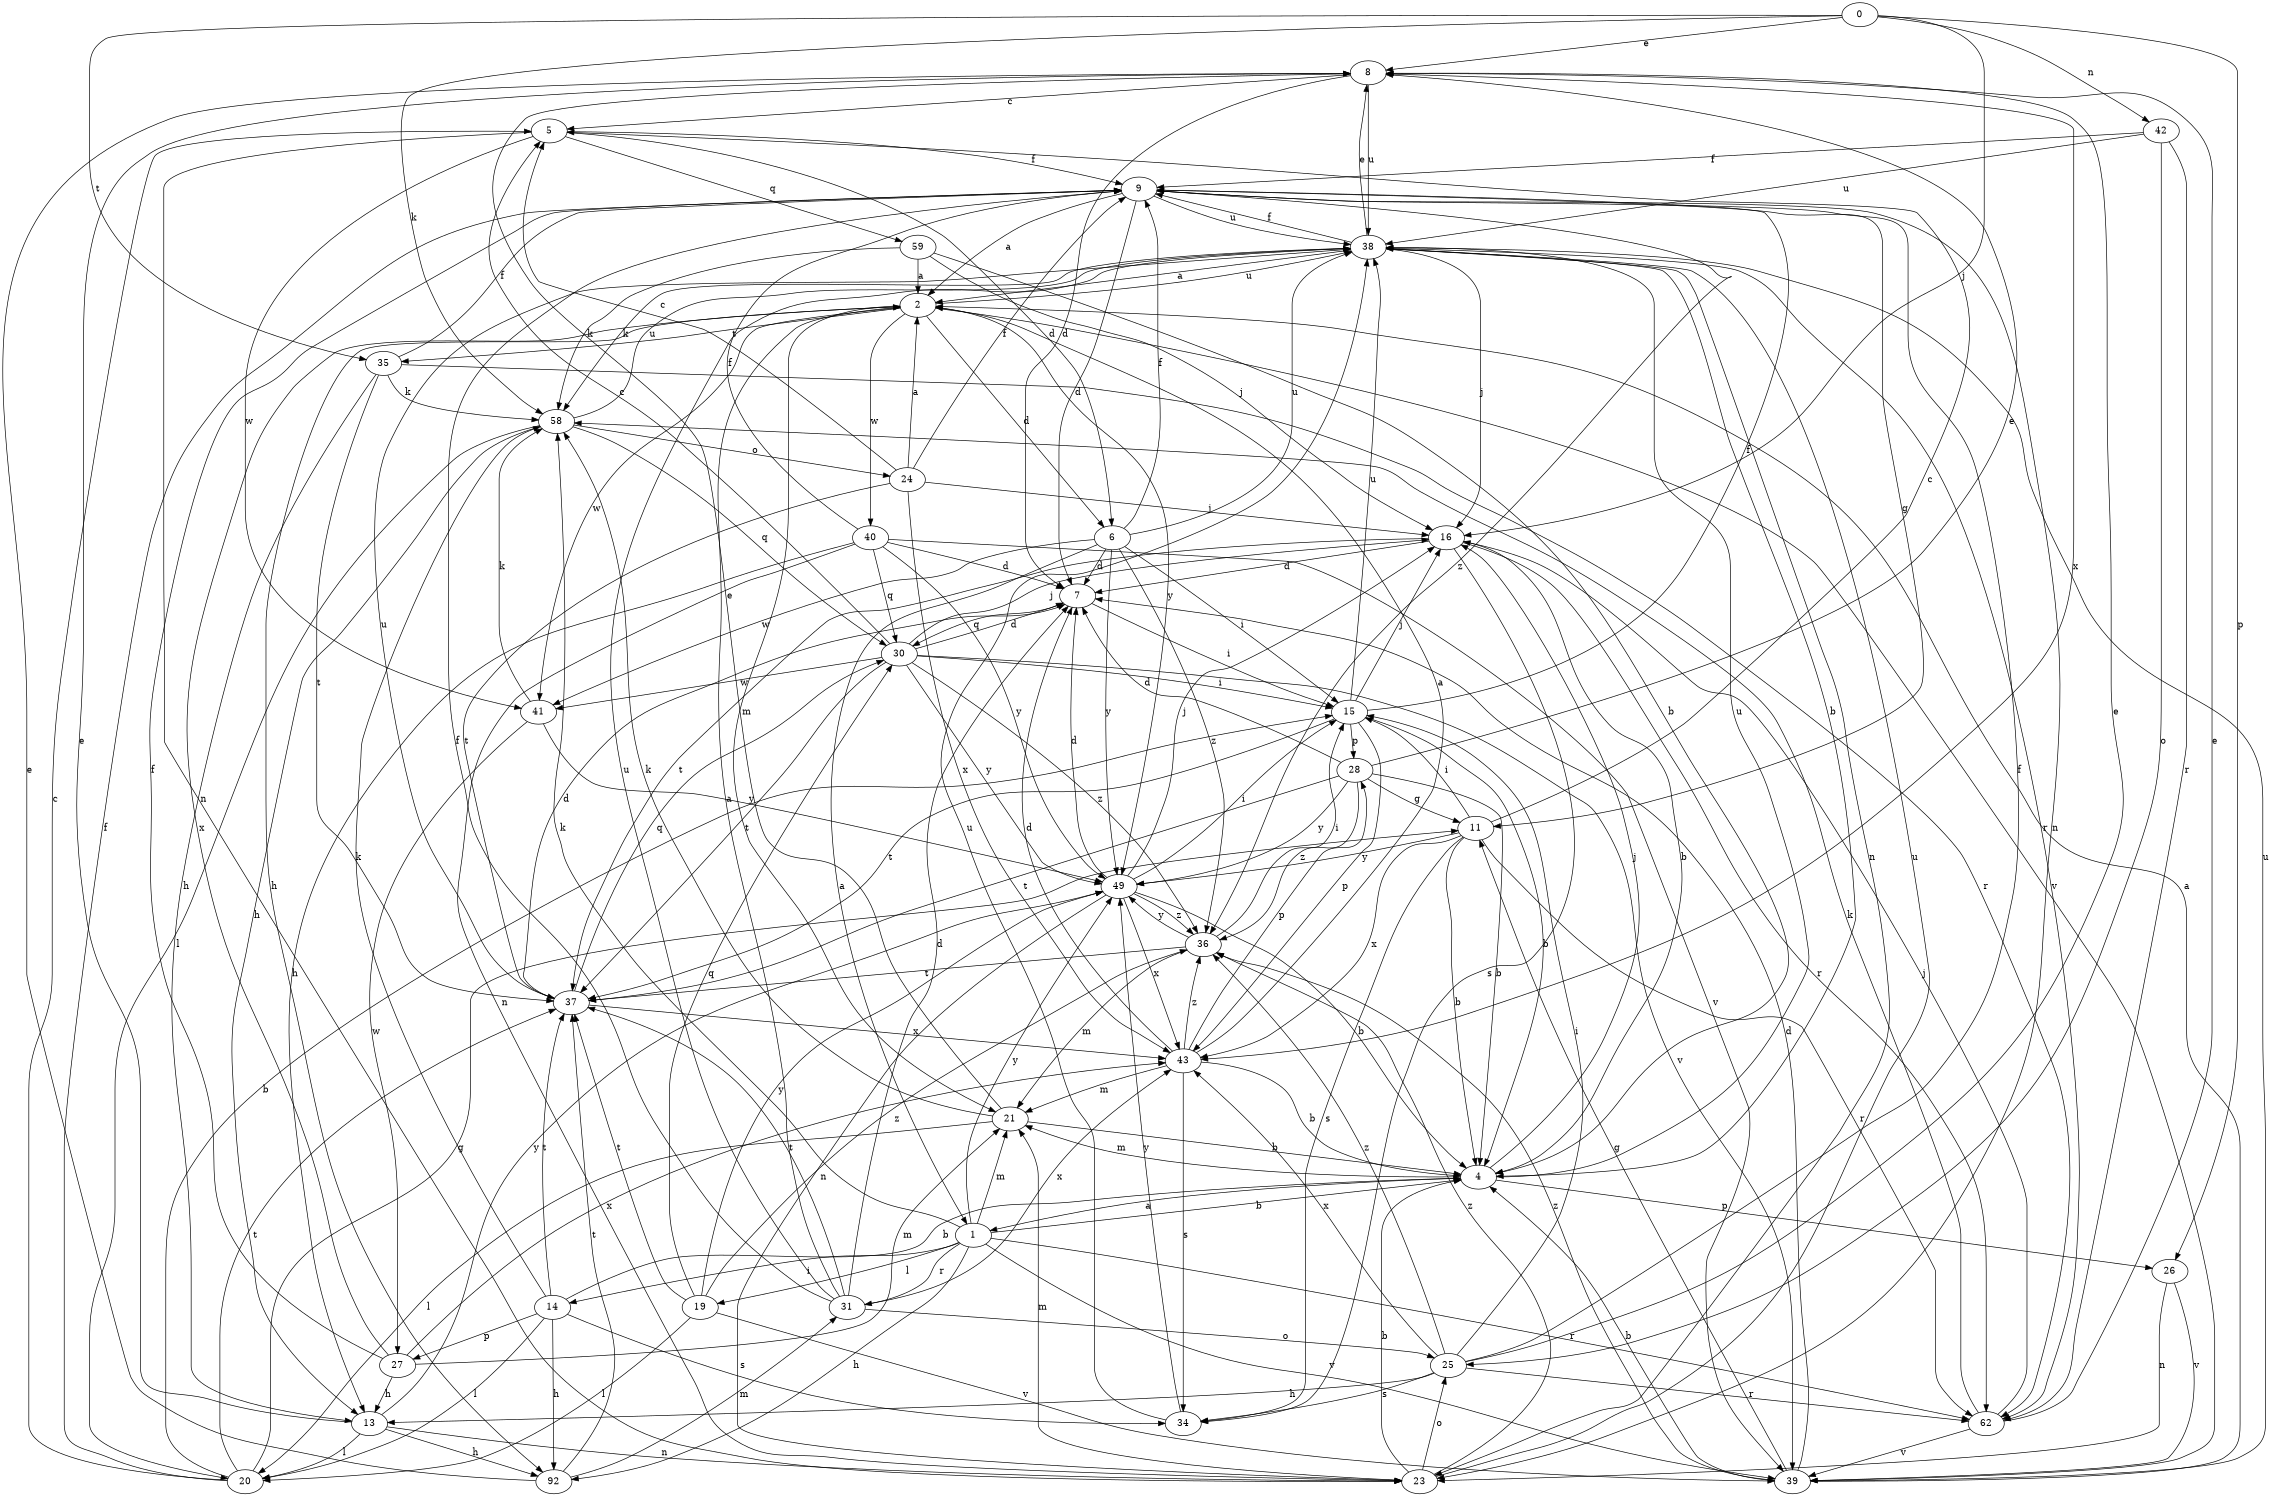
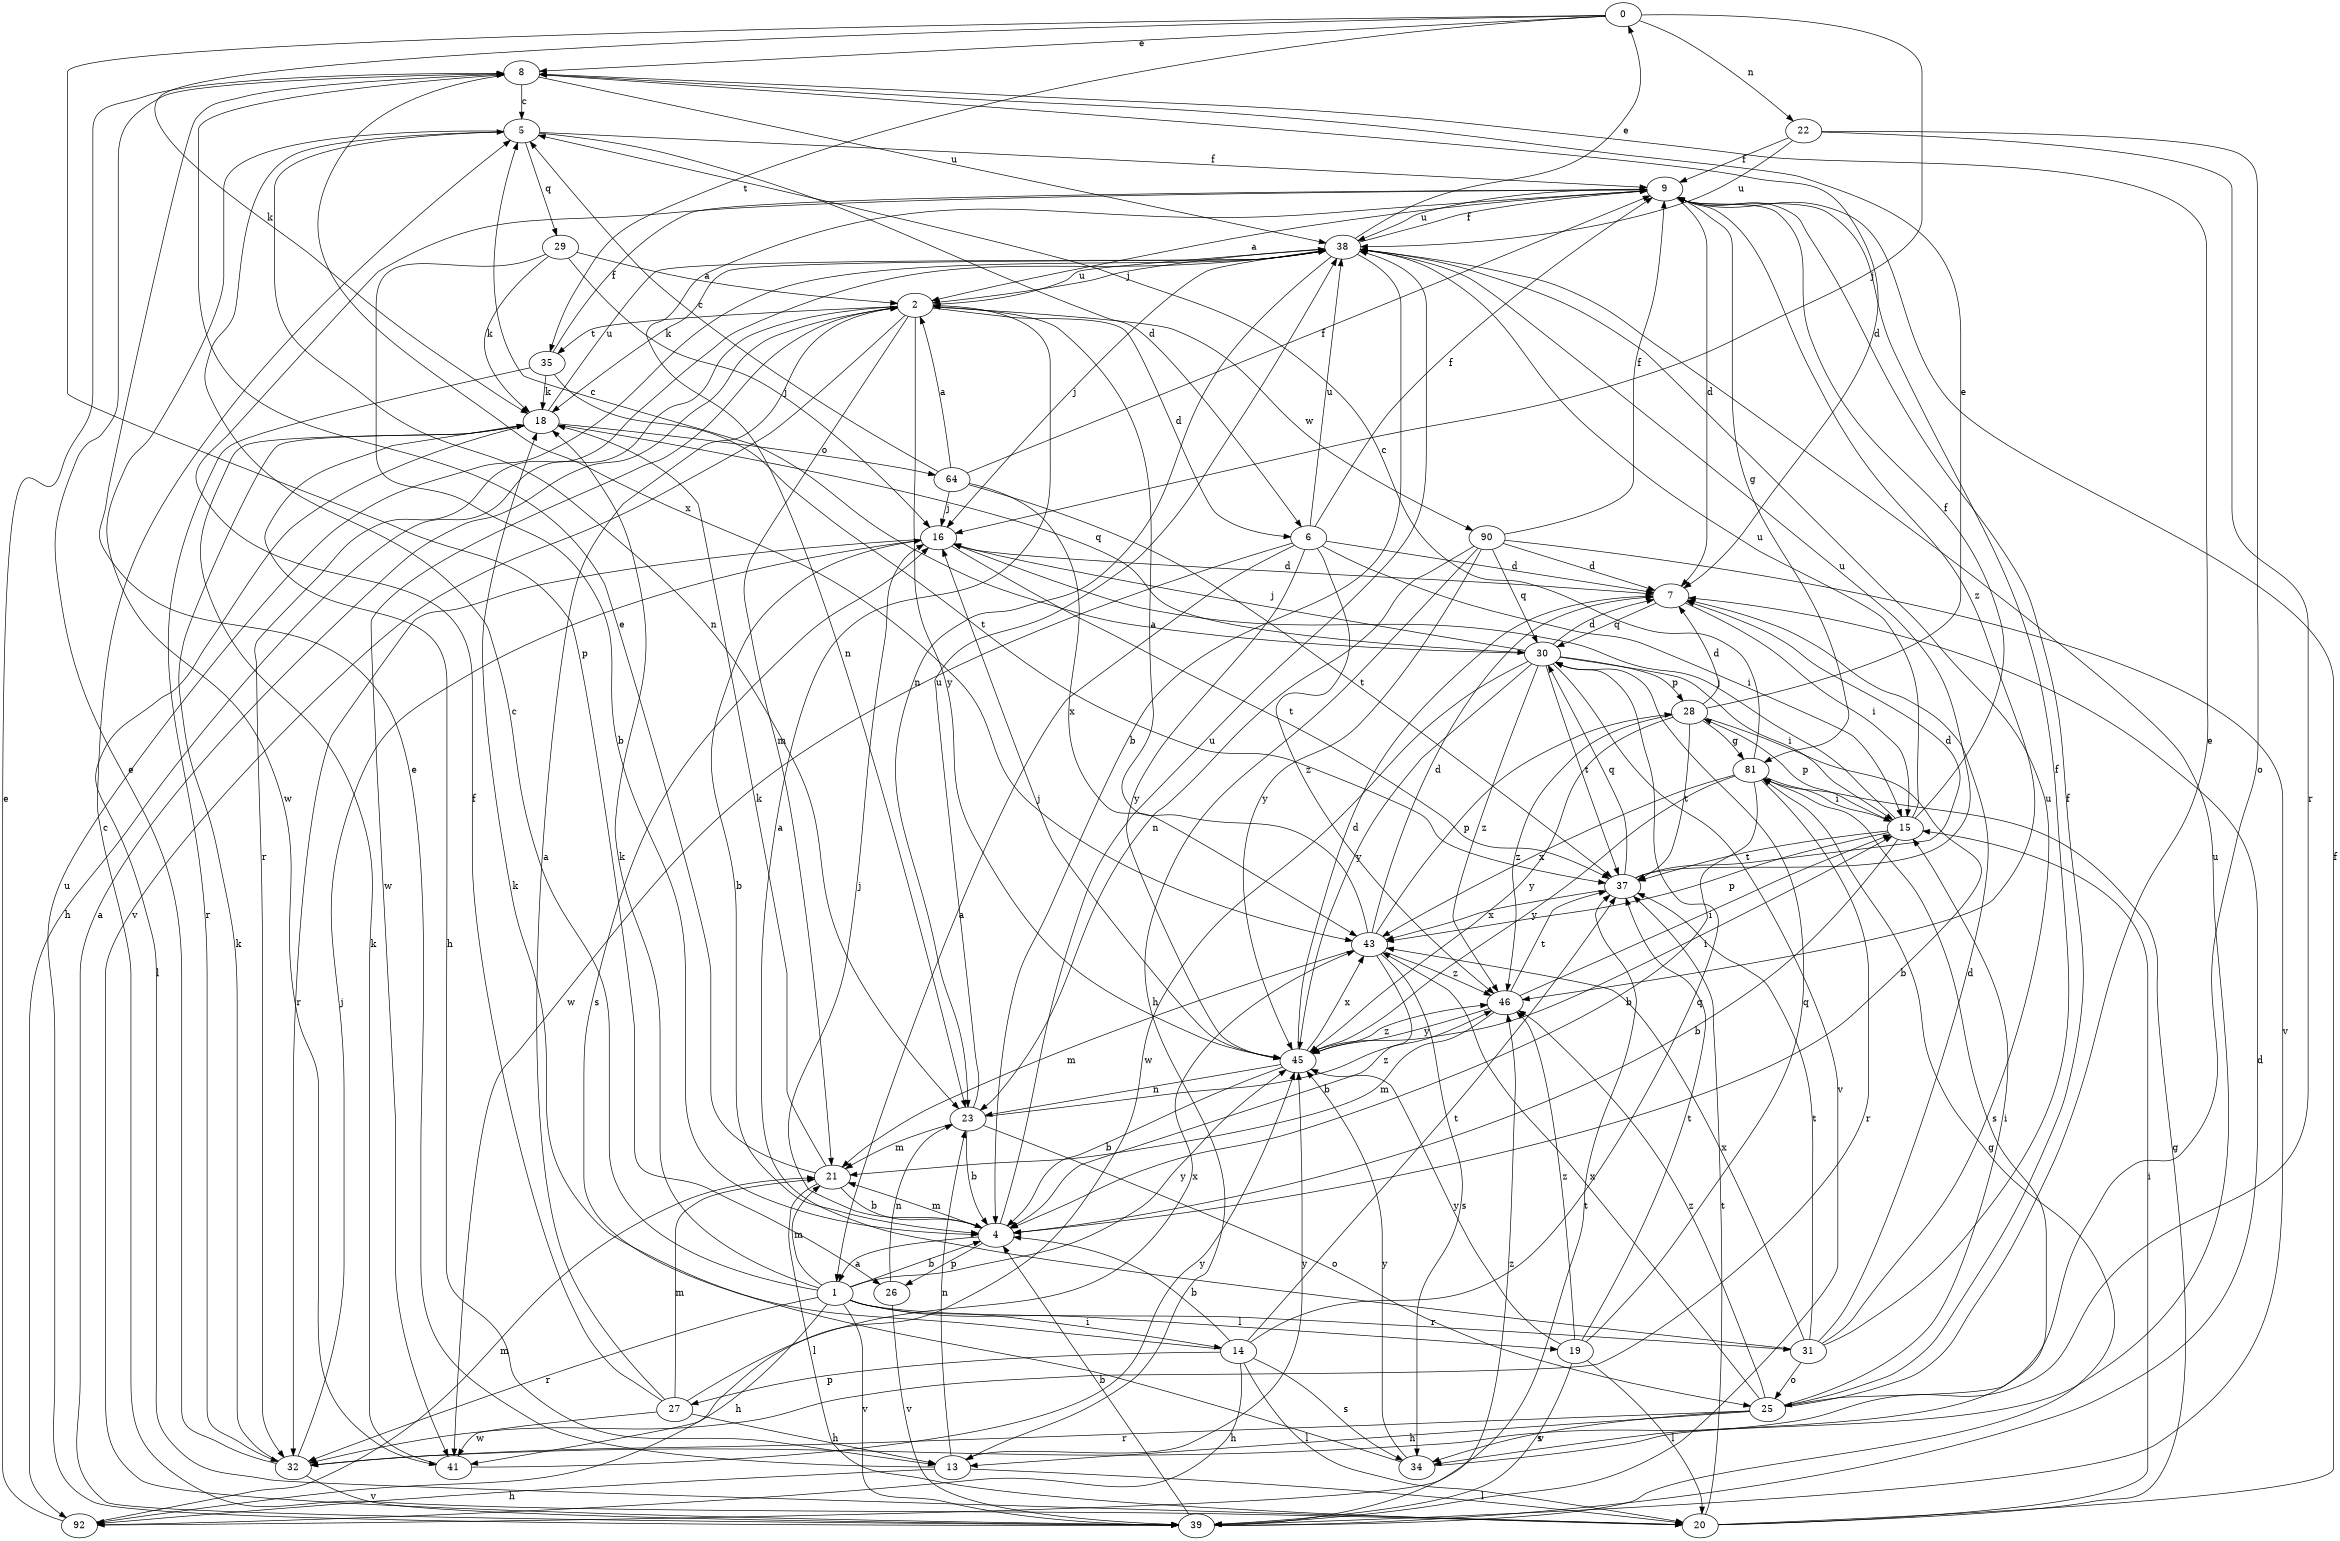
  strict digraph {
    0
    8
    16
-   18 [label=58]
-   22 [label=42]
+   18
+   22
    26
    35
    5
    38
    7
    43
    4
-   32 [label=62]
+   32
    34
    37
    30
    13
    20
-   24
+   24 [label=64]
    9
    25
    39
    23
    1
    n25 [label=92]
    14
    19
    21
    31
-   45 [label=49]
+   45
    6
    41
-   29 [label=59]
+   29
    27
-   46 [label=36]
+   46
    2
-   11
+   11 [label=81]
    15
-   40
+   40 [label=90]
    28
    0 -> 8 [label=e]
    0 -> 16 [label=j]
    0 -> 18 [label=k]
    0 -> 22 [label=n]
    0 -> 26 [label=p]
    0 -> 35 [label=t]
    8 -> 5 [label=c]
    8 -> 38 [label=u]
    8 -> 7 [label=d]
    8 -> 43 [label=x]
    16 -> 7 [label=d]
    16 -> 4 [label=b]
    16 -> 32 [label=r]
-   16 -> 34 [label=s]
+   34 -> 16 [label=s]
    16 -> 37 [label=t]
    18 -> 38 [label=u]
    18 -> 30 [label=q]
    18 -> 13 [label=h]
    18 -> 20 [label=l]
    18 -> 24 [label=o]
    22 -> 38 [label=u]
    22 -> 32 [label=r]
    22 -> 9 [label=f]
    22 -> 25 [label=o]
    26 -> 39 [label=v]
    26 -> 23 [label=n]
    35 -> 18 [label=k]
    35 -> 32 [label=r]
    35 -> 37 [label=t]
-   35 -> 13 [label=h]
    35 -> 9 [label=f]
    5 -> 9 [label=f]
    5 -> 23 [label=n]
    5 -> 6 [label=d]
    5 -> 41 [label=w]
    5 -> 29 [label=q]
-   38 -> 8 [label=e]
+   38 -> 0 [label=e]
    38 -> 16 [label=j]
    38 -> 18 [label=k]
    38 -> 4 [label=b]
    38 -> 32 [label=r]
    38 -> 9 [label=f]
    38 -> 23 [label=n]
-   38 -> 2 [label=a]
+   38 -> 2 [label=j]
    7 -> 30 [label=q]
    7 -> 15 [label=i]
    43 -> 7 [label=d]
    43 -> 4 [label=b]
    43 -> 34 [label=s]
    43 -> 21 [label=m]
    43 -> 46 [label=z]
    43 -> 2 [label=a]
    43 -> 28 [label=p]
    4 -> 16 [label=j]
    4 -> 26 [label=p]
    4 -> 38 [label=u]
    4 -> 1 [label=a]
    4 -> 21 [label=m]
    32 -> 8 [label=e]
    32 -> 16 [label=j]
    32 -> 18 [label=k]
    32 -> 39 [label=v]
    34 -> 38 [label=u]
    34 -> 45 [label=y]
    37 -> 38 [label=u]
    37 -> 7 [label=d]
    37 -> 43 [label=x]
    37 -> 30 [label=q]
    30 -> 16 [label=j]
    30 -> 5 [label=c]
    30 -> 7 [label=d]
    30 -> 37 [label=t]
    30 -> 39 [label=v]
    30 -> 45 [label=y]
    30 -> 41 [label=w]
    30 -> 46 [label=z]
    30 -> 15 [label=i]
+   30 -> 28 [label=p]
    13 -> 8 [label=e]
    13 -> 20 [label=l]
    13 -> 23 [label=n]
    13 -> n25 [label=h]
    13 -> 45 [label=y]
    20 -> 5 [label=c]
    20 -> 37 [label=t]
    20 -> 9 [label=f]
    20 -> 11 [label=g]
-   20 -> 15 [label=b]
+   20 -> 15 [label=i]
    24 -> 16 [label=j]
    24 -> 5 [label=c]
    24 -> 43 [label=x]
    24 -> 37 [label=t]
    24 -> 9 [label=f]
    24 -> 2 [label=a]
    9 -> 38 [label=u]
    9 -> 7 [label=d]
    9 -> 23 [label=n]
    9 -> 46 [label=z]
    9 -> 2 [label=a]
    9 -> 11 [label=g]
    25 -> 8 [label=e]
    25 -> 43 [label=x]
    25 -> 32 [label=r]
    25 -> 34 [label=s]
    25 -> 13 [label=h]
    25 -> 9 [label=f]
    25 -> 46 [label=z]
    25 -> 15 [label=i]
    39 -> 38 [label=u]
    39 -> 7 [label=d]
    39 -> 4 [label=b]
    39 -> 46 [label=z]
    39 -> 2 [label=a]
    39 -> 11 [label=g]
    23 -> 38 [label=u]
    23 -> 4 [label=b]
    23 -> 25 [label=o]
    23 -> 21 [label=m]
    23 -> 46 [label=z]
    1 -> 18 [label=k]
+   1 -> 5 [label=c]
    1 -> 4 [label=b]
    1 -> 32 [label=r]
    1 -> 39 [label=v]
    1 -> n25 [label=h]
    1 -> 14 [label=i]
    1 -> 19 [label=l]
    1 -> 21 [label=m]
    1 -> 31 [label=r]
    1 -> 45 [label=y]
    n25 -> 8 [label=e]
    n25 -> 37 [label=t]
-   n25 -> 31 [label=m]
+   n25 -> 21 [label=m]
    14 -> 18 [label=k]
    14 -> 4 [label=b]
    14 -> 34 [label=s]
    14 -> 37 [label=t]
+   14 -> 30 [label=q]
    14 -> 20 [label=l]
    14 -> n25 [label=h]
    14 -> 27 [label=p]
    19 -> 37 [label=t]
    19 -> 30 [label=q]
    19 -> 20 [label=l]
    19 -> 39 [label=v]
    19 -> 45 [label=y]
    19 -> 46 [label=z]
    21 -> 8 [label=e]
    21 -> 18 [label=k]
    21 -> 4 [label=b]
    21 -> 20 [label=l]
    31 -> 38 [label=u]
    31 -> 7 [label=d]
    31 -> 43 [label=x]
    31 -> 37 [label=t]
    31 -> 9 [label=f]
    31 -> 25 [label=o]
    31 -> 2 [label=a]
    45 -> 16 [label=j]
    45 -> 7 [label=d]
    45 -> 43 [label=x]
    45 -> 4 [label=b]
    45 -> 23 [label=n]
    45 -> 46 [label=z]
    45 -> 15 [label=i]
    6 -> 38 [label=u]
    6 -> 7 [label=d]
    6 -> 9 [label=f]
    6 -> 1 [label=a]
    6 -> 45 [label=y]
    6 -> 41 [label=w]
    6 -> 46 [label=z]
    6 -> 15 [label=i]
    41 -> 18 [label=k]
    41 -> 45 [label=y]
    29 -> 16 [label=j]
    29 -> 18 [label=k]
    29 -> 4 [label=b]
    29 -> 2 [label=a]
    27 -> 43 [label=x]
    27 -> 13 [label=h]
    27 -> 9 [label=f]
    27 -> 21 [label=m]
-   41 -> 27 [label=w]
-   27 -> 2 [label=x]
+   27 -> 41 [label=w]
+   27 -> 2 [label=a]
    46 -> 37 [label=t]
    46 -> 21 [label=m]
    46 -> 45 [label=y]
    46 -> 15 [label=i]
    2 -> 35 [label=t]
    2 -> 38 [label=u]
    2 -> 39 [label=v]
    2 -> n25 [label=h]
    2 -> 21 [label=m]
    2 -> 45 [label=y]
    2 -> 6 [label=d]
    2 -> 41 [label=w]
    2 -> 40 [label=w]
    11 -> 5 [label=c]
    11 -> 43 [label=x]
    11 -> 4 [label=b]
    11 -> 32 [label=r]
    11 -> 34 [label=s]
    11 -> 45 [label=y]
    11 -> 15 [label=i]
    15 -> 16 [label=j]
    15 -> 38 [label=u]
    15 -> 43 [label=p]
    15 -> 4 [label=b]
    15 -> 37 [label=t]
    15 -> 9 [label=f]
    15 -> 28 [label=p]
    40 -> 7 [label=d]
    40 -> 30 [label=q]
    40 -> 13 [label=h]
    40 -> 9 [label=f]
    40 -> 39 [label=v]
    40 -> 23 [label=n]
    40 -> 45 [label=y]
    28 -> 8 [label=e]
    28 -> 7 [label=d]
    28 -> 4 [label=b]
    28 -> 37 [label=t]
    28 -> 45 [label=y]
    28 -> 46 [label=z]
    28 -> 11 [label=g]
  }
